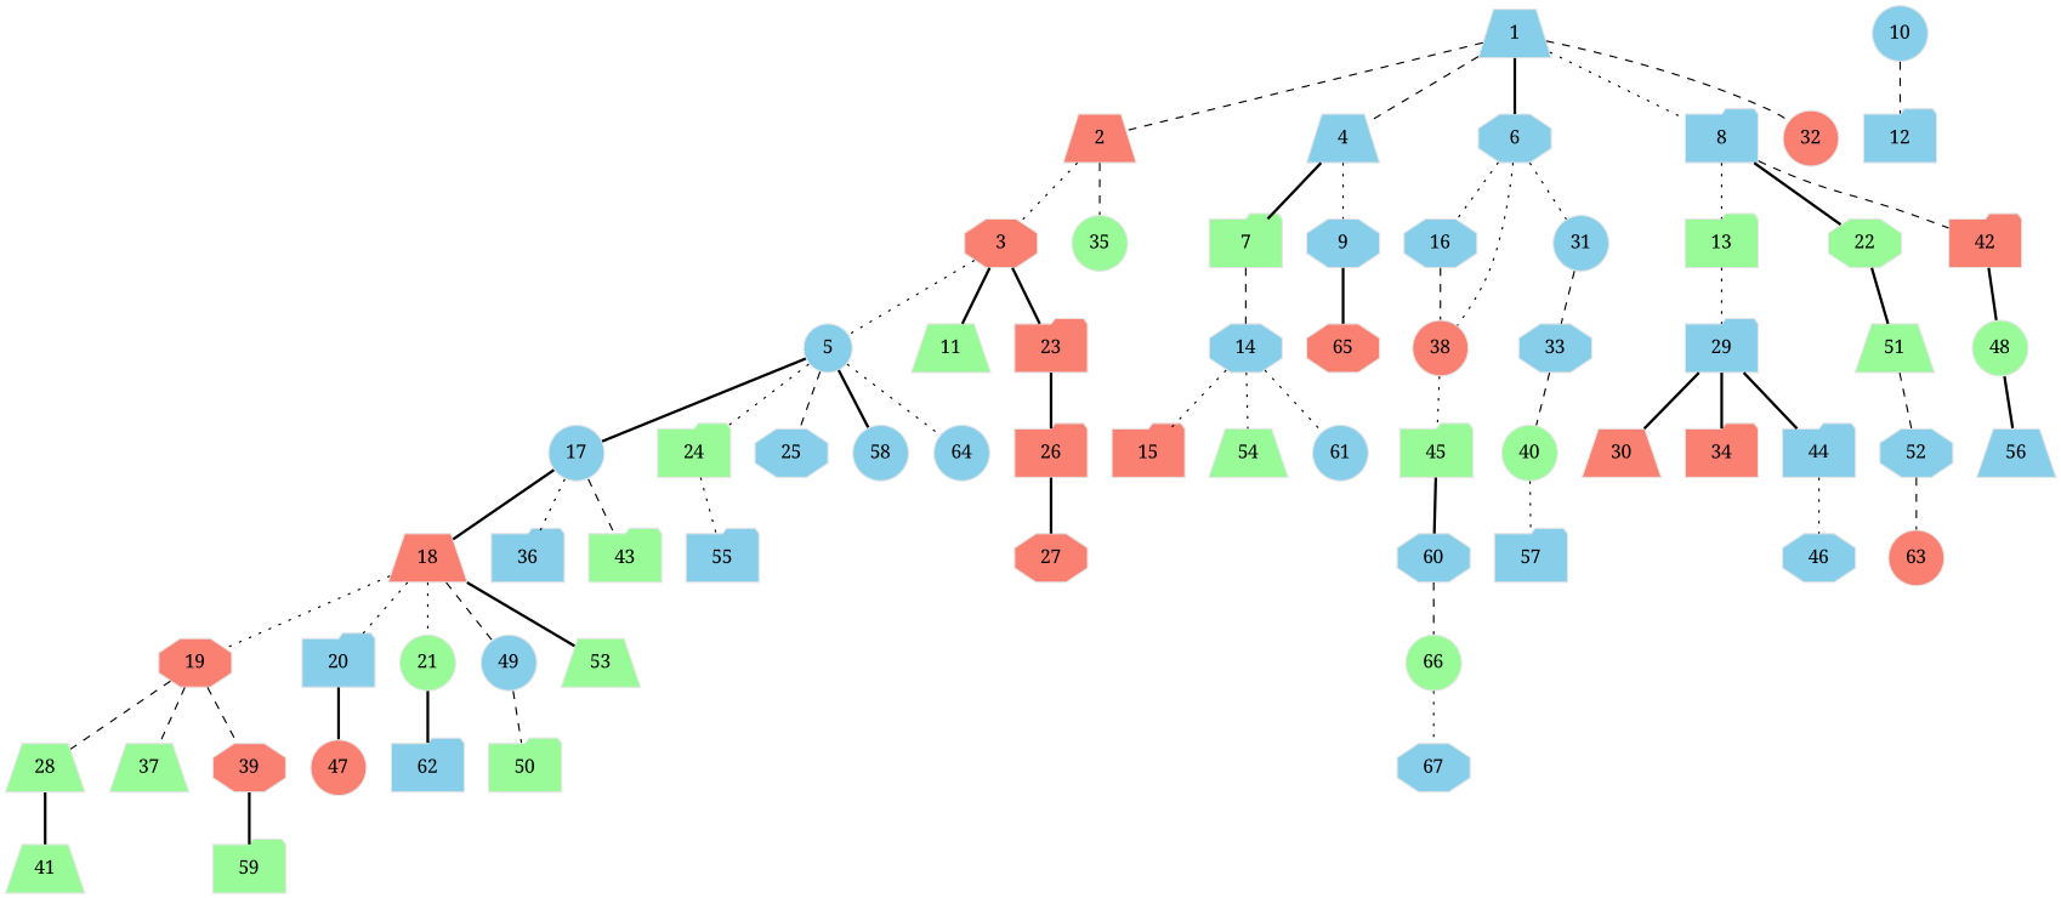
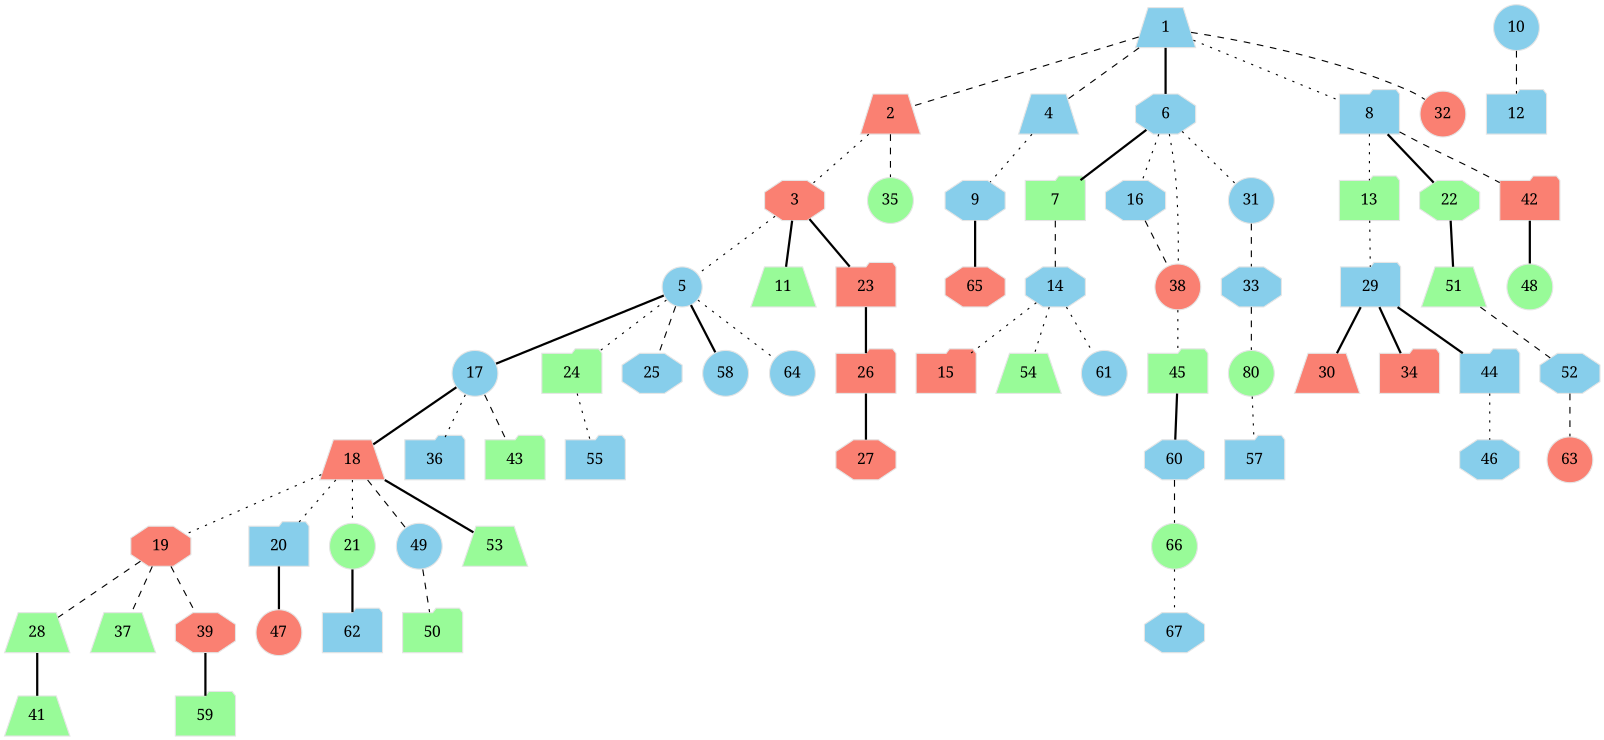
  graph {
    fontname="Noto Serif"
    node [color=gray90 fillcolor=skyblue fontname="Noto Serif" shape=folder style=filled]
    edge [fontname="Noto Serif" style=bold]
    1 [shape=trapezium]
    2 [fillcolor=salmon shape=trapezium]
    4 [shape=trapezium]
    6 [shape=octagon]
    8
    32 [fillcolor=salmon shape=circle]
    3 [fillcolor=salmon shape=octagon]
    35 [fillcolor=palegreen shape=circle]
    7 [fillcolor=palegreen]
    9 [shape=octagon]
    16 [shape=octagon]
    31 [shape=circle]
    38 [fillcolor=salmon shape=circle]
    13 [fillcolor=palegreen]
    22 [fillcolor=palegreen shape=octagon]
    42 [fillcolor=salmon]
    5 [shape=circle]
    11 [fillcolor=palegreen shape=trapezium]
    23 [fillcolor=salmon]
    17 [shape=circle]
    24 [fillcolor=palegreen]
    25 [shape=octagon]
    58 [shape=circle]
    64 [shape=circle]
    26 [fillcolor=salmon]
    14 [shape=octagon]
    65 [fillcolor=salmon shape=octagon]
    18 [fillcolor=salmon shape=trapezium]
    36
    43 [fillcolor=palegreen]
    55
    10 [shape=circle]
    12
    33 [shape=octagon]
    15 [fillcolor=salmon]
    54 [fillcolor=palegreen shape=trapezium]
    61 [shape=circle]
    29
    51 [fillcolor=palegreen shape=trapezium]
    48 [fillcolor=palegreen shape=circle]
    30 [fillcolor=salmon shape=trapezium]
    34 [fillcolor=salmon]
    44
    45 [fillcolor=palegreen]
    19 [fillcolor=salmon shape=octagon]
    20
    21 [fillcolor=palegreen shape=circle]
    49 [shape=circle]
    53 [fillcolor=palegreen shape=trapezium]
    28 [fillcolor=palegreen shape=trapezium]
    37 [fillcolor=palegreen shape=trapezium]
    39 [fillcolor=salmon shape=octagon]
    47 [fillcolor=salmon shape=circle]
    62
    50 [fillcolor=palegreen]
    41 [fillcolor=palegreen shape=trapezium]
    59 [fillcolor=palegreen]
    52 [shape=octagon]
    27 [fillcolor=salmon shape=octagon]
    46 [shape=octagon]
-   40 [fillcolor=palegreen shape=circle]
+   40 [fillcolor=palegreen shape=circle label=80]
    57
    60 [shape=octagon]
-   56 [shape=trapezium]
    66 [fillcolor=palegreen shape=circle]
    63 [fillcolor=salmon shape=circle]
    67 [shape=octagon]
    1 -- 2 [style=dashed]
    1 -- 4 [style=dashed]
    1 -- 6
    1 -- 8 [style=dotted]
    1 -- 32 [style=dashed]
    2 -- 3 [style=dotted]
    2 -- 35 [style=dashed]
-   4 -- 7
+   6 -- 7
    4 -- 9 [style=dotted]
    6 -- 16 [style=dotted]
    6 -- 31 [style=dotted]
    6 -- 38 [style=dotted]
    8 -- 13 [style=dotted]
    8 -- 22
    8 -- 42 [style=dashed]
    3 -- 5 [style=dotted]
    3 -- 11
    3 -- 23
    7 -- 14 [style=dashed]
    9 -- 65
    16 -- 38 [style=dashed]
    31 -- 33 [style=dashed]
    38 -- 45 [style=dotted]
    13 -- 29 [style=dotted]
    22 -- 51
    42 -- 48
    5 -- 17
    5 -- 24 [style=dotted]
    5 -- 25 [style=dashed]
    5 -- 58
    5 -- 64 [style=dotted]
    23 -- 26
    17 -- 18
    17 -- 36 [style=dotted]
    17 -- 43 [style=dashed]
    24 -- 55 [style=dotted]
    26 -- 27
    14 -- 15 [style=dotted]
    14 -- 54 [style=dotted]
    14 -- 61 [style=dotted]
    18 -- 19 [style=dotted]
    18 -- 20 [style=dotted]
    18 -- 21 [style=dotted]
    18 -- 49 [style=dashed]
    18 -- 53
    10 -- 12 [style=dashed]
    33 -- 40 [style=dashed]
    29 -- 30
    29 -- 34
    29 -- 44
    51 -- 52 [style=dashed]
-   48 -- 56
    44 -- 46 [style=dotted]
    45 -- 60
    19 -- 28 [style=dashed]
    19 -- 37 [style=dashed]
    19 -- 39 [style=dashed]
    20 -- 47
    21 -- 62
    49 -- 50 [style=dashed]
    28 -- 41
    39 -- 59
    52 -- 63 [style=dashed]
    40 -- 57 [style=dotted]
    60 -- 66 [style=dashed]
    66 -- 67 [style=dotted]
  }
